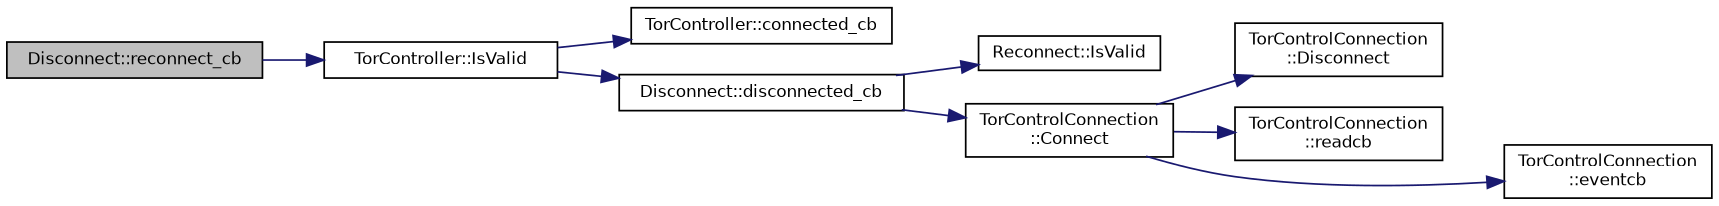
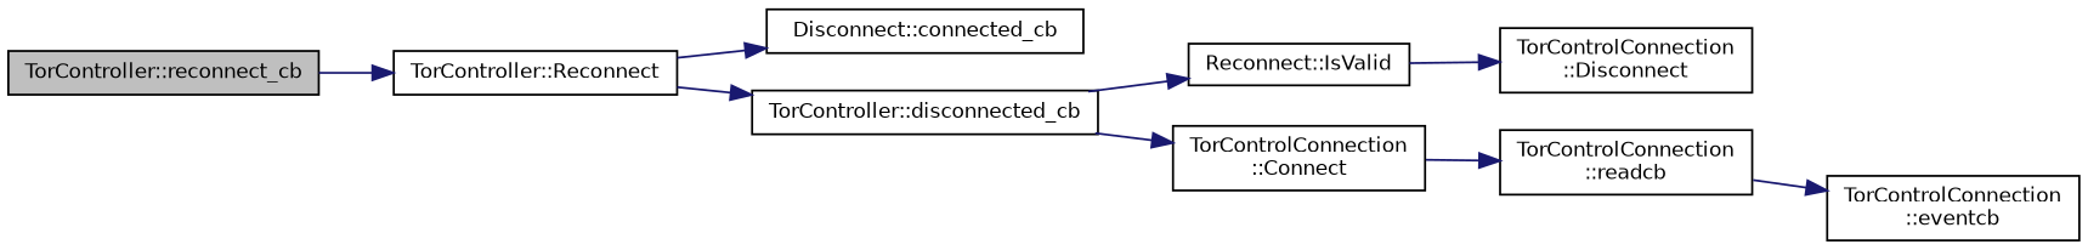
  digraph {
    rankdir=LR
    node [color=black fillcolor=white fontname=Helvetica fontsize=10 shape=record style=filled]
    edge [color=midnightblue fontname=Helvetica fontsize=10 labelfontname=Helvetica labelfontsize=10 style=solid]
-   n1 [fillcolor=grey75 fontcolor=black height=0.2 label="Disconnect::reconnect_cb" width=0.4]
-   n2 [height=0.2 label="TorController::IsValid" width=0.4]
-   n3 [height=0.2 label="TorController::connected_cb" width=0.4]
-   n4 [height=0.2 label="Disconnect::disconnected_cb" width=0.4]
+   n1 [fillcolor=grey75 fontcolor=black height=0.2 label="TorController::reconnect_cb" width=0.4]
+   n2 [height=0.2 label="TorController::Reconnect" width=0.4]
+   n3 [height=0.2 label="Disconnect::connected_cb" width=0.4]
+   n4 [height=0.2 label="TorController::disconnected_cb" width=0.4]
    n5 [height=0.2 label="TorControlConnection\l::Connect" width=0.4]
    n6 [height=0.2 label="TorControlConnection\l::Disconnect" width=0.4]
    n7 [height=0.2 label="TorControlConnection\l::readcb" width=0.4]
    n8 [height=0.2 label="TorControlConnection\l::eventcb" width=0.4]
    n9 [height=0.2 label="Reconnect::IsValid" width=0.4]
    n1 -> n2
    n2 -> n3
    n2 -> n4
    n4 -> n5
    n4 -> n9
-   n5 -> n6
+   n9 -> n6
    n5 -> n7
-   n5 -> n8
+   n7 -> n8
  }
